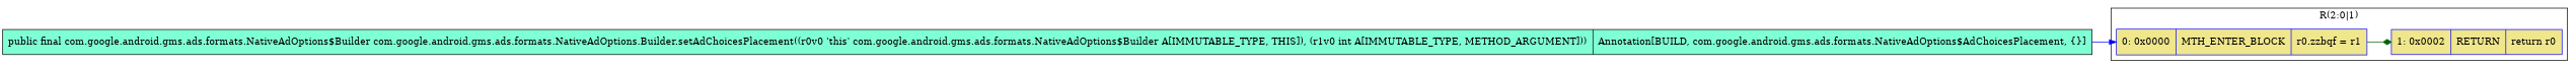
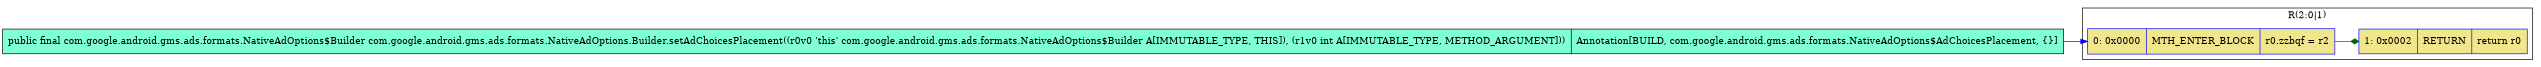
  digraph {
    rankdir=LR
    node [color=blue shape=record style=filled fillcolor=khaki]
-   n1 [label="{0\:\ 0x0000|MTH_ENTER_BLOCK\l|r0.zzbqf = r1\l}"]
+   n1 [label="{0\:\ 0x0000|MTH_ENTER_BLOCK\l|r0.zzbqf = r2\l}"]
    n2 [label="{1\:\ 0x0002|RETURN\l|return r0\l}"]
    n3 [label="{public final com.google.android.gms.ads.formats.NativeAdOptions$Builder com.google.android.gms.ads.formats.NativeAdOptions.Builder.setAdChoicesPlacement((r0v0 'this' com.google.android.gms.ads.formats.NativeAdOptions$Builder A[IMMUTABLE_TYPE, THIS]), (r1v0 int A[IMMUTABLE_TYPE, METHOD_ARGUMENT]))  | Annotation[BUILD, com.google.android.gms.ads.formats.NativeAdOptions$AdChoicesPlacement, \{\}]\l}" fillcolor=aquamarine color=""]
    subgraph cluster_1 {
      label="R(2:0|1)"
      n1
      n2
    }
    n1 -> n2 [color=darkgreen arrowhead=diamond]
    n3 -> n1 [color=blue arrowhead=normal]
  }
